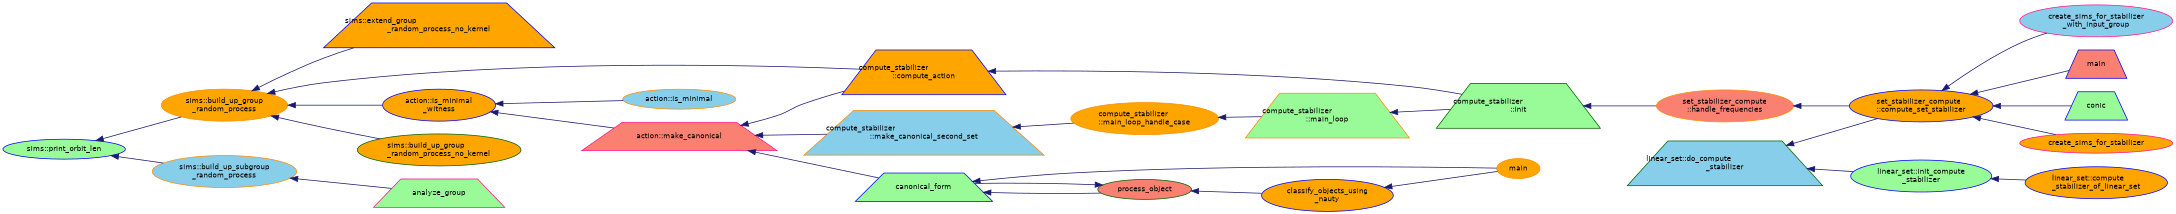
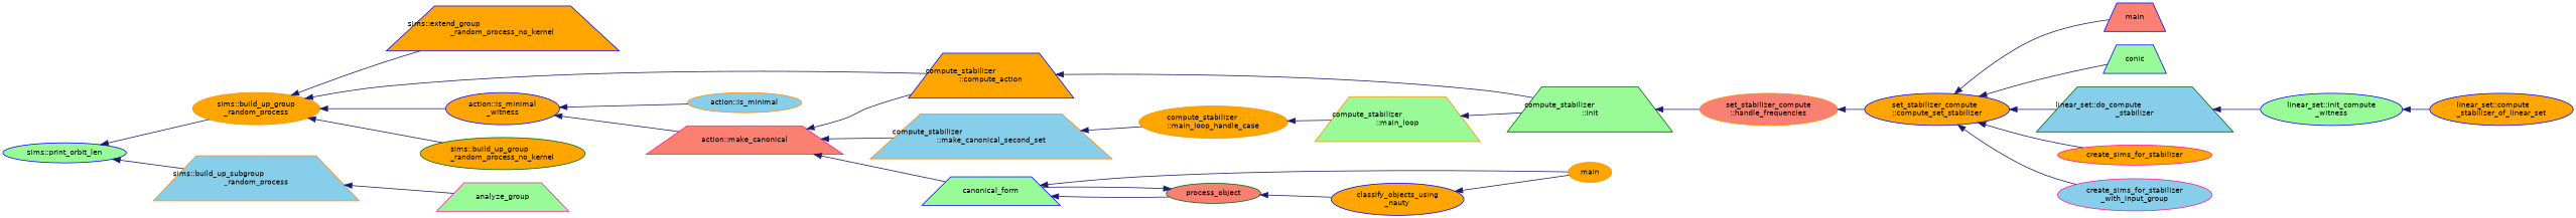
  digraph {
    rankdir=LR
    node [color=blue fillcolor=orange fontname=Helvetica fontsize=10 shape=ellipse style=filled]
    edge [color=midnightblue dir=back fontname=Helvetica fontsize=10 labelfontname=Helvetica labelfontsize=10 style=solid]
    n1 [fillcolor=palegreen fontcolor=black height=0.2 label="sims::print_orbit_len" width=0.4]
    n2 [color=darkorange height=0.2 label="sims::build_up_group\l_random_process" width=0.4]
-   n3 [color=darkorange fillcolor=skyblue height=0.2 label="sims::build_up_subgroup\l_random_process" width=0.4]
+   n3 [color=darkorange fillcolor=skyblue height=0.2 label="sims::build_up_subgroup\l_random_process" shape=trapezium width=0.4]
    n4 [height=0.2 label="action::is_minimal\l_witness" width=0.4]
    n5 [height=0.2 label="compute_stabilizer\l::compute_action" shape=trapezium width=0.4]
    n6 [color=darkgreen height=0.2 label="sims::build_up_group\l_random_process_no_kernel" width=0.4]
    n7 [height=0.2 label="sims::extend_group\l_random_process_no_kernel" shape=trapezium width=0.4]
    n8 [color=deeppink fillcolor=palegreen height=0.2 label=analyze_group shape=trapezium width=0.4]
    n9 [color=darkorange fillcolor=skyblue height=0.2 label="action::is_minimal" width=0.4]
    n10 [color=deeppink fillcolor=salmon height=0.2 label="action::make_canonical" shape=trapezium width=0.4]
    n11 [color=darkgreen fillcolor=palegreen height=0.2 label="compute_stabilizer\l::init" shape=trapezium width=0.4]
    n12 [fillcolor=palegreen height=0.2 label=canonical_form shape=trapezium width=0.4]
    n13 [color=darkorange fillcolor=skyblue height=0.2 label="compute_stabilizer\l::make_canonical_second_set" shape=trapezium width=0.4]
    n14 [color=darkorange height=0.2 label=main width=0.4]
    n15 [color=darkgreen fillcolor=salmon height=0.2 label=process_object width=0.4]
    n16 [color=darkorange height=0.2 label="compute_stabilizer\l::main_loop_handle_case" width=0.4]
    n17 [height=0.2 label="classify_objects_using\l_nauty" width=0.4]
    n18 [color=darkorange fillcolor=salmon height=0.2 label="set_stabilizer_compute\l::handle_frequencies" width=0.4]
    n19 [height=0.2 label="set_stabilizer_compute\l::compute_set_stabilizer" width=0.4]
    n20 [fillcolor=salmon height=0.2 label=main shape=trapezium width=0.4]
    n21 [fillcolor=palegreen height=0.2 label=conic shape=trapezium width=0.4]
    n22 [color=darkgreen fillcolor=skyblue height=0.2 label="linear_set::do_compute\l_stabilizer" shape=trapezium width=0.4]
    n23 [color=deeppink height=0.2 label=create_sims_for_stabilizer width=0.4]
    n24 [color=deeppink fillcolor=skyblue height=0.2 label="create_sims_for_stabilizer\l_with_input_group" width=0.4]
-   n25 [fillcolor=palegreen height=0.2 label="linear_set::init_compute\l_stabilizer" width=0.4]
+   n25 [fillcolor=palegreen height=0.2 label="linear_set::init_compute\l_witness" width=0.4]
    n26 [height=0.2 label="linear_set::compute\l_stabilizer_of_linear_set" width=0.4]
    n27 [color=darkorange fillcolor=palegreen height=0.2 label="compute_stabilizer\l::main_loop" shape=trapezium width=0.4]
    n1 -> n2
    n1 -> n3
    n2 -> n4
    n2 -> n5
    n2 -> n6
    n2 -> n7
    n3 -> n8
    n4 -> n9
    n4 -> n10
    n5 -> n11
    n10 -> n5
    n10 -> n12
    n10 -> n13
    n11 -> n18
    n12 -> n14
    n12 -> n15
    n13 -> n16
    n15 -> n12
    n15 -> n17
    n16 -> n27
    n17 -> n14
    n18 -> n19
    n19 -> n20
    n19 -> n21
-   n22 -> n19
+   n19 -> n22
    n19 -> n23
    n19 -> n24
    n22 -> n25
    n25 -> n26
    n27 -> n11
  }
